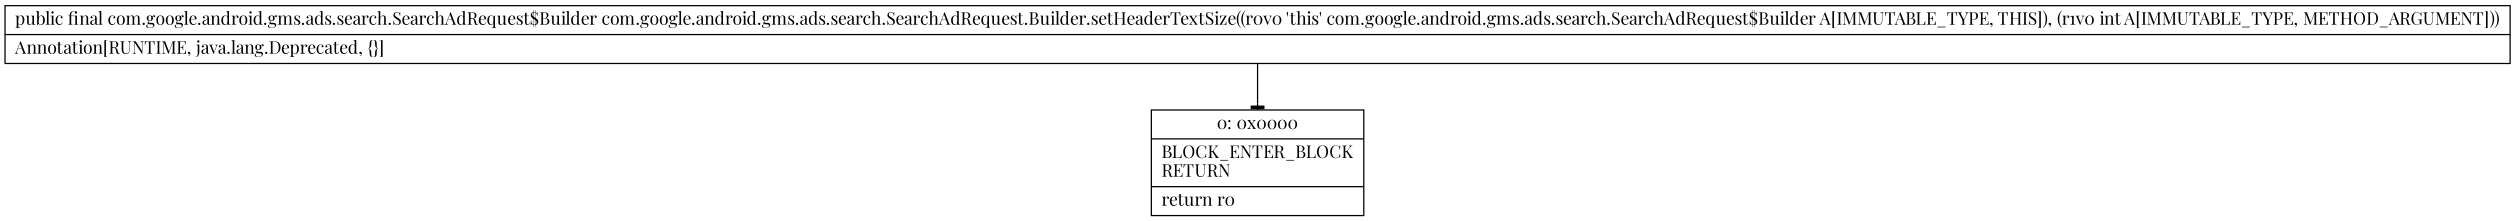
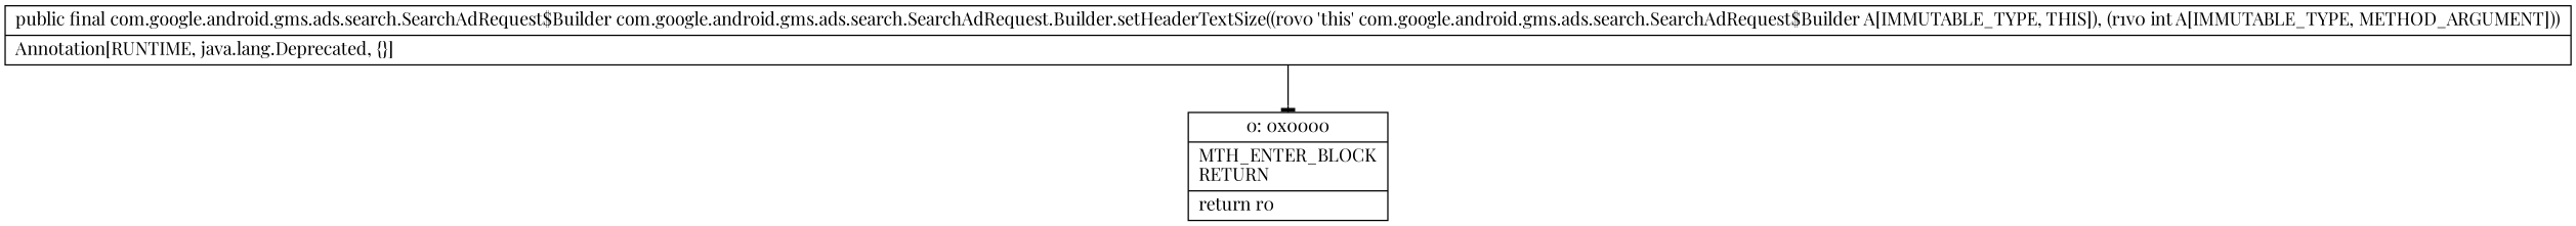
  digraph {
    fontname="Playfair Display"
    node [shape=record fontname="Playfair Display"]
-   n1 [label="{0\:\ 0x0000|BLOCK_ENTER_BLOCK\lRETURN\l|return r0\l}"]
+   n1 [label="{0\:\ 0x0000|MTH_ENTER_BLOCK\lRETURN\l|return r0\l}"]
    n2 [label="{public final com.google.android.gms.ads.search.SearchAdRequest$Builder com.google.android.gms.ads.search.SearchAdRequest.Builder.setHeaderTextSize((r0v0 'this' com.google.android.gms.ads.search.SearchAdRequest$Builder A[IMMUTABLE_TYPE, THIS]), (r1v0 int A[IMMUTABLE_TYPE, METHOD_ARGUMENT]))  | Annotation[RUNTIME, java.lang.Deprecated, \{\}]\l}"]
    n2 -> n1 [arrowhead=tee fontname="Playfair Display"]
  }
